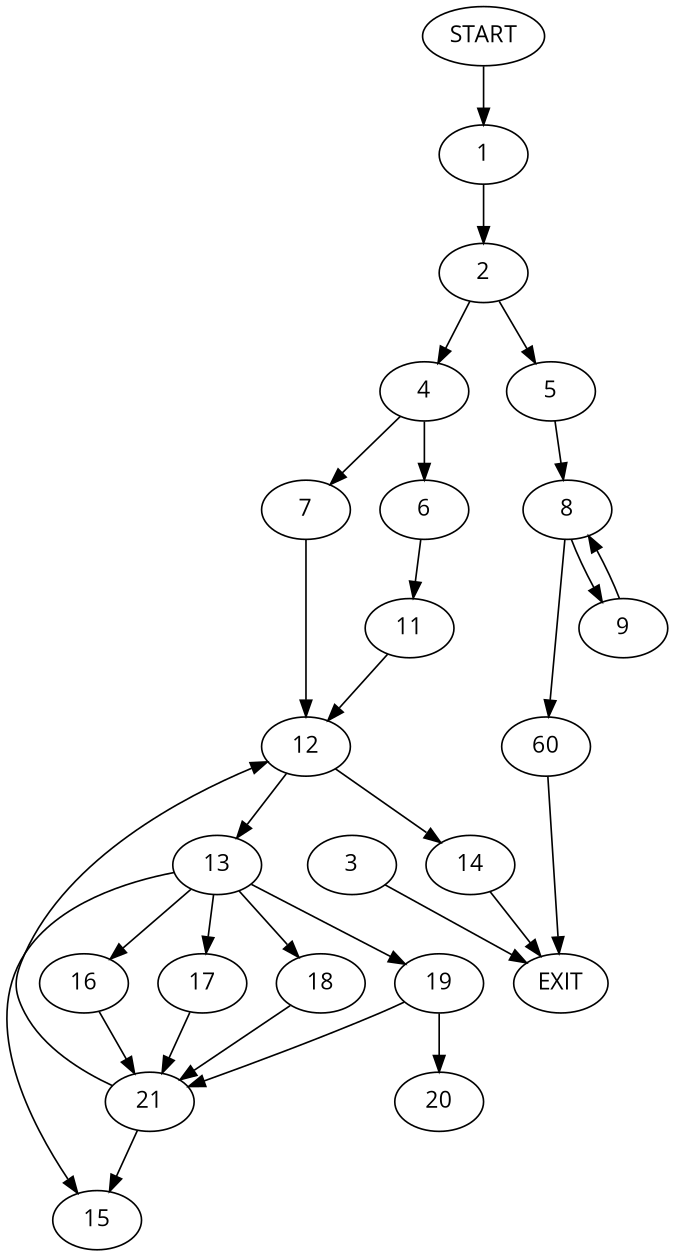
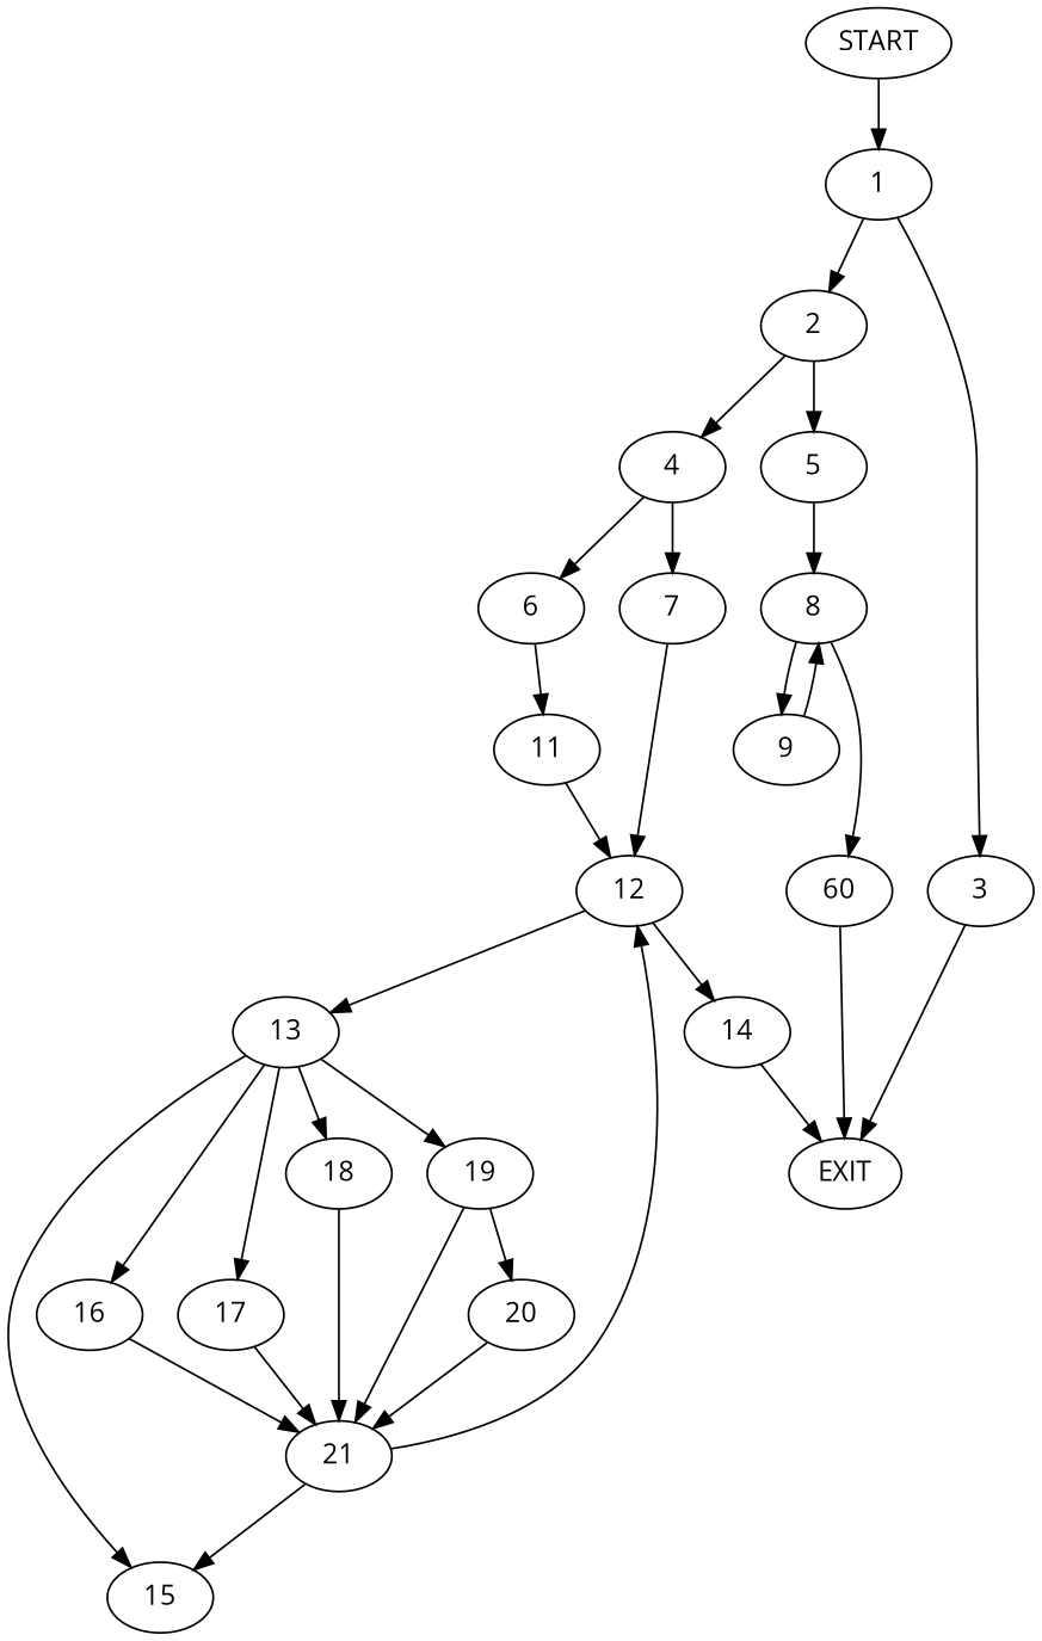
  digraph {
    fontname="Open Sans"
    node [fontname="Open Sans"]
    edge [fontname="Open Sans"]
    n1 [label=START]
    1
    2
    3
    n5 [label=EXIT]
    4
    5
    6
    7
    8
    11
    12
    9
    n14 [label=60]
    13
    14
    15
    16
    17
    18
    19
    21
    20
    n1 -> 1
    1 -> 2
+   1 -> 3
    2 -> 4
    2 -> 5
    3 -> n5
    4 -> 6
    4 -> 7
    5 -> 8
    6 -> 11
    7 -> 12
    8 -> 9
    8 -> n14
    11 -> 12
    12 -> 13
    12 -> 14
    9 -> 8
    n14 -> n5
    13 -> 15
    13 -> 16
    13 -> 17
    13 -> 18
    13 -> 19
    14 -> n5
    16 -> 21
    17 -> 21
    18 -> 21
    19 -> 21
    19 -> 20
    21 -> 12
    21 -> 15
+   20 -> 21
  }
